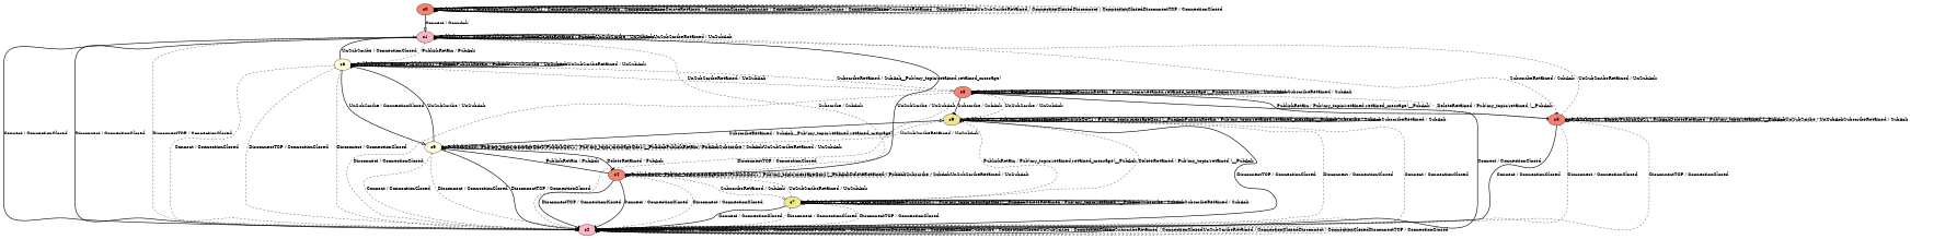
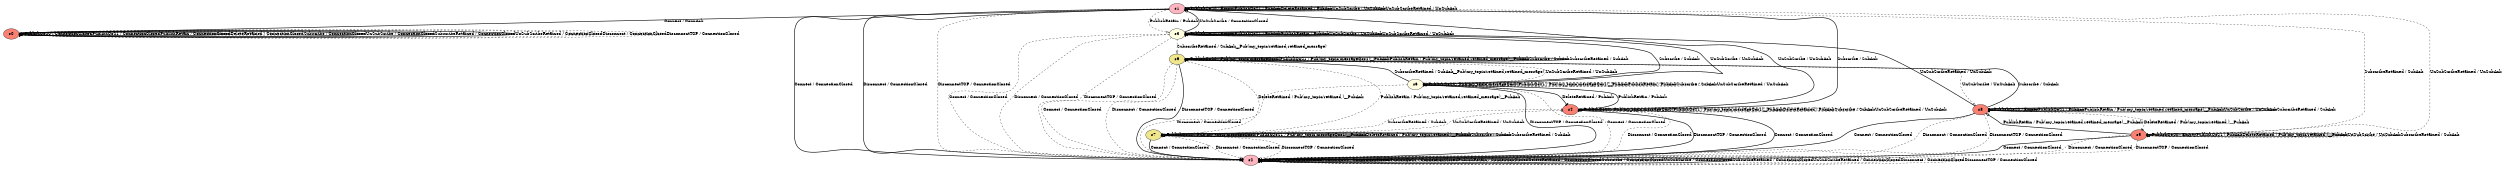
  digraph {
    node [fillcolor=salmon style=filled]
    edge [arrowhead=onormal style=dashed]
    n1 [label=s0]
    n2 [fillcolor=lightpink label=s1]
    n3 [fillcolor=lightpink label=s2]
    n4 [fillcolor=lightyellow label=s3]
    n5 [label=s4]
    n6 [label=s5]
    n7 [fillcolor=lightyellow label=s6]
    n8 [label=s8]
    n9 [fillcolor=khaki label=s7]
    n10 [fillcolor=khaki label=s9]
    n1 -> n1 [arrowhead=tee label="PublishQoS0 / ConnectionClosed"]
    n1 -> n1 [label="PublishQoS1 / ConnectionClosed"]
    n1 -> n1 [arrowhead=tee label="PublishRetain / ConnectionClosed"]
    n1 -> n1 [label="DeleteRetained / ConnectionClosed" style=bold]
    n1 -> n1 [arrowhead=tee label="Subscribe / ConnectionClosed"]
    n1 -> n1 [label="UnSubScribe / ConnectionClosed" style=bold]
    n1 -> n1 [arrowhead=tee label="SubscribeRetained / ConnectionClosed" style=bold]
    n1 -> n1 [arrowhead=tee label="UnSubScribeRetained / ConnectionClosed" style=bold]
    n1 -> n1 [label="Disconnect / ConnectionClosed"]
    n1 -> n1 [arrowhead=tee label="DisconnectTCP / ConnectionClosed"]
-   n1 -> n2 [label="Connect / ConnAck" style=bold]
+   n2 -> n1 [label="Connect / ConnAck" style=bold]
    n2 -> n2 [arrowhead=tee label="PublishQoS0 / Empty" style=bold]
    n2 -> n2 [arrowhead=tee label="PublishQoS1 / PubAck"]
    n2 -> n2 [arrowhead=tee label="DeleteRetained / PubAck" style=bold]
    n2 -> n2 [arrowhead=tee label="UnSubScribe / UnSubAck" style=bold]
    n2 -> n2 [label="UnSubScribeRetained / UnSubAck" style=bold]
    n2 -> n3 [label="Connect / ConnectionClosed" style=bold]
    n2 -> n3 [label="Disconnect / ConnectionClosed" style=bold]
    n2 -> n3 [label="DisconnectTCP / ConnectionClosed"]
    n2 -> n4 [label="PublishRetain / PubAck"]
-   n2 -> n5 [label="Subscribe / SubAck"]
+   n2 -> n5 [label="Subscribe / SubAck" style=bold]
    n2 -> n6 [arrowhead=tee label="SubscribeRetained / SubAck"]
    n3 -> n3 [label="Connect / ConnectionClosed"]
    n3 -> n3 [label="PublishQoS0 / ConnectionClosed" style=bold]
    n3 -> n3 [arrowhead=tee label="PublishQoS1 / ConnectionClosed" style=bold]
    n3 -> n3 [label="PublishRetain / ConnectionClosed"]
    n3 -> n3 [arrowhead=tee label="DeleteRetained / ConnectionClosed"]
    n3 -> n3 [label="Subscribe / ConnectionClosed" style=bold]
    n3 -> n3 [arrowhead=tee label="UnSubScribe / ConnectionClosed"]
    n3 -> n3 [label="SubscribeRetained / ConnectionClosed" style=bold]
    n3 -> n3 [arrowhead=tee label="UnSubScribeRetained / ConnectionClosed"]
    n3 -> n3 [arrowhead=tee label="Disconnect / ConnectionClosed"]
    n3 -> n3 [label="DisconnectTCP / ConnectionClosed"]
    n4 -> n2 [label="UnSubScribe / ConnectionClosed" style=bold]
    n4 -> n3 [label="Connect / ConnectionClosed"]
    n4 -> n3 [arrowhead=tee label="Disconnect / ConnectionClosed"]
    n4 -> n3 [arrowhead=tee label="DisconnectTCP / ConnectionClosed"]
    n4 -> n4 [arrowhead=tee label="PublishQoS0 / Empty" style=bold]
    n4 -> n4 [label="PublishQoS1 / PubAck" style=bold]
    n4 -> n4 [arrowhead=tee label="PublishRetain / PubAck" style=bold]
    n4 -> n4 [label="UnSubScribe / UnSubAck" style=bold]
    n4 -> n4 [arrowhead=tee label="UnSubScribeRetained / UnSubAck" style=bold]
-   n4 -> n7 [label="UnSubScribe / ConnectionClosed" style=bold]
-   n4 -> n8 [label="SubscribeRetained / SubAck__Pub(my_topic/retained,retained_message)"]
+   n4 -> n7 [label="Subscribe / SubAck" style=bold]
+   n4 -> n10 [label="SubscribeRetained / SubAck__Pub(my_topic/retained,retained_message)"]
    n5 -> n2 [arrowhead=tee label="UnSubScribe / UnSubAck" style=bold]
    n5 -> n3 [arrowhead=tee label="Connect / ConnectionClosed" style=bold]
    n5 -> n3 [arrowhead=tee label="Disconnect / ConnectionClosed"]
    n5 -> n3 [arrowhead=tee label="DisconnectTCP / ConnectionClosed" style=bold]
    n5 -> n5 [label="PublishQoS0 / Pub(my_topic,messageQos0)" style=bold]
    n5 -> n5 [label="PublishQoS1 / Pub(my_topic,messageQos1)__PubAck"]
    n5 -> n5 [label="DeleteRetained / PubAck"]
    n5 -> n5 [arrowhead=tee label="Subscribe / SubAck"]
    n5 -> n5 [arrowhead=tee label="UnSubScribeRetained / UnSubAck"]
    n5 -> n7 [label="PublishRetain / PubAck" style=bold]
    n5 -> n9 [label="SubscribeRetained / SubAck"]
    n6 -> n2 [label="UnSubScribeRetained / UnSubAck"]
    n6 -> n3 [label="Connect / ConnectionClosed" style=bold]
    n6 -> n3 [label="Disconnect / ConnectionClosed"]
    n6 -> n3 [arrowhead=tee label="DisconnectTCP / ConnectionClosed"]
    n6 -> n6 [arrowhead=tee label="PublishQoS0 / Empty" style=bold]
    n6 -> n6 [label="PublishQoS1 / PubAck"]
    n6 -> n6 [label="DeleteRetained / Pub(my_topic/retained,)__PubAck"]
    n6 -> n6 [label="UnSubScribe / UnSubAck" style=bold]
    n6 -> n6 [label="SubscribeRetained / SubAck"]
    n6 -> n8 [label="PublishRetain / Pub(my_topic/retained,retained_message)__PubAck" style=bold]
    n7 -> n3 [label="Connect / ConnectionClosed"]
    n7 -> n3 [label="Disconnect / ConnectionClosed"]
    n7 -> n3 [arrowhead=tee label="DisconnectTCP / ConnectionClosed" style=bold]
    n7 -> n4 [arrowhead=tee label="UnSubScribe / UnSubAck" style=bold]
    n7 -> n5 [arrowhead=tee label="DeleteRetained / PubAck" style=bold]
    n7 -> n7 [label="PublishQoS0 / Pub(my_topic,messageQos0)"]
    n7 -> n7 [label="PublishQoS1 / Pub(my_topic,messageQos1)__PubAck"]
    n7 -> n7 [label="PublishRetain / PubAck"]
    n7 -> n7 [arrowhead=tee label="Subscribe / SubAck"]
    n7 -> n7 [label="UnSubScribeRetained / UnSubAck"]
    n7 -> n10 [label="SubscribeRetained / SubAck__Pub(my_topic/retained,retained_message)" style=bold]
    n8 -> n3 [label="Connect / ConnectionClosed" style=bold]
    n8 -> n3 [arrowhead=tee label="Disconnect / ConnectionClosed"]
    n8 -> n3 [label="DisconnectTCP / ConnectionClosed"]
-   n8 -> n4 [arrowhead=tee label="UnSubScribeRetained / UnSubAck"]
+   n8 -> n4 [arrowhead=tee label="UnSubScribeRetained / UnSubAck" style=bold]
    n8 -> n6 [arrowhead=tee label="DeleteRetained / Pub(my_topic/retained,)__PubAck"]
    n8 -> n8 [arrowhead=tee label="PublishQoS0 / Empty" style=bold]
    n8 -> n8 [arrowhead=tee label="PublishQoS1 / PubAck" style=bold]
    n8 -> n8 [arrowhead=tee label="PublishRetain / Pub(my_topic/retained,retained_message)__PubAck" style=bold]
    n8 -> n8 [arrowhead=tee label="UnSubScribe / UnSubAck"]
    n8 -> n8 [arrowhead=tee label="SubscribeRetained / SubAck" style=bold]
-   n8 -> n10 [arrowhead=tee label="Subscribe / SubAck" style=bold]
+   n8 -> n10 [label="Subscribe / SubAck" style=bold]
    n9 -> n3 [arrowhead=tee label="Connect / ConnectionClosed" style=bold]
    n9 -> n3 [label="Disconnect / ConnectionClosed"]
    n9 -> n3 [label="DisconnectTCP / ConnectionClosed"]
    n9 -> n5 [arrowhead=tee label="UnSubScribeRetained / UnSubAck"]
    n9 -> n9 [label="PublishQoS0 / Pub(my_topic,messageQos0)"]
    n9 -> n9 [label="PublishQoS1 / Pub(my_topic,messageQos1)__PubAck" style=bold]
    n9 -> n9 [arrowhead=tee label="DeleteRetained / Pub(my_topic/retained,)__PubAck" style=bold]
    n9 -> n9 [label="Subscribe / SubAck" style=bold]
    n9 -> n9 [label="SubscribeRetained / SubAck" style=bold]
    n9 -> n10 [arrowhead=tee label="PublishRetain / Pub(my_topic/retained,retained_message)__PubAck"]
    n10 -> n3 [arrowhead=tee label="Connect / ConnectionClosed"]
    n10 -> n3 [label="Disconnect / ConnectionClosed"]
    n10 -> n3 [label="DisconnectTCP / ConnectionClosed" style=bold]
    n10 -> n7 [arrowhead=tee label="UnSubScribeRetained / UnSubAck"]
    n10 -> n8 [label="UnSubScribe / UnSubAck"]
    n10 -> n9 [arrowhead=tee label="DeleteRetained / Pub(my_topic/retained,)__PubAck"]
    n10 -> n10 [label="PublishQoS0 / Pub(my_topic,messageQos0)"]
    n10 -> n10 [arrowhead=tee label="PublishQoS1 / Pub(my_topic,messageQos1)__PubAck" style=bold]
    n10 -> n10 [label="PublishRetain / Pub(my_topic/retained,retained_message)__PubAck"]
    n10 -> n10 [arrowhead=tee label="Subscribe / SubAck" style=bold]
    n10 -> n10 [label="SubscribeRetained / SubAck" style=bold]
  }
